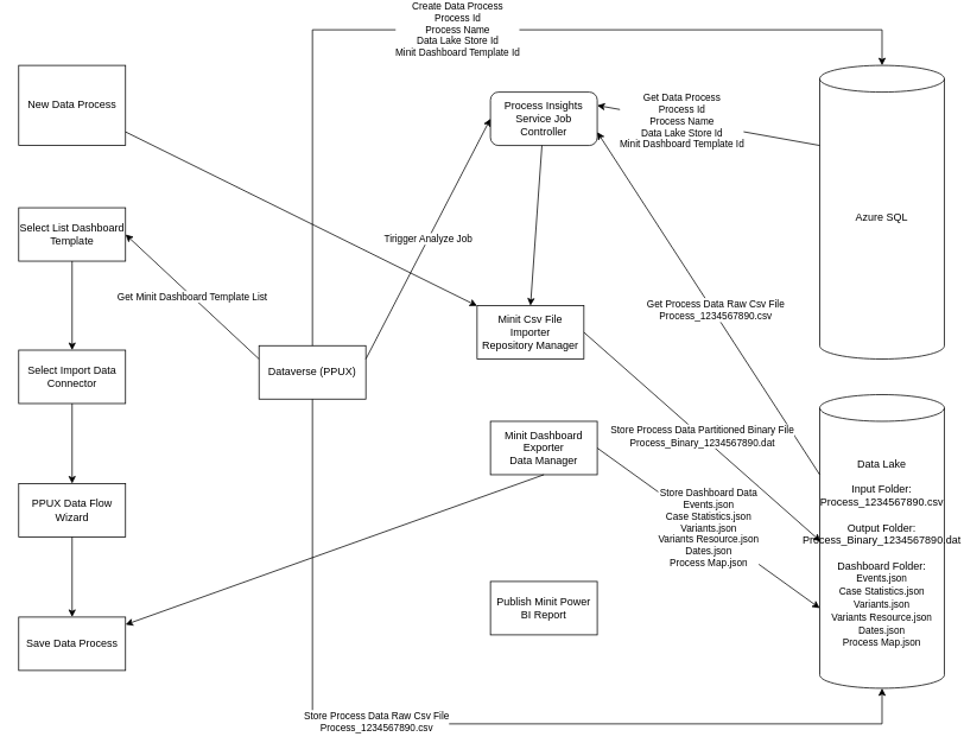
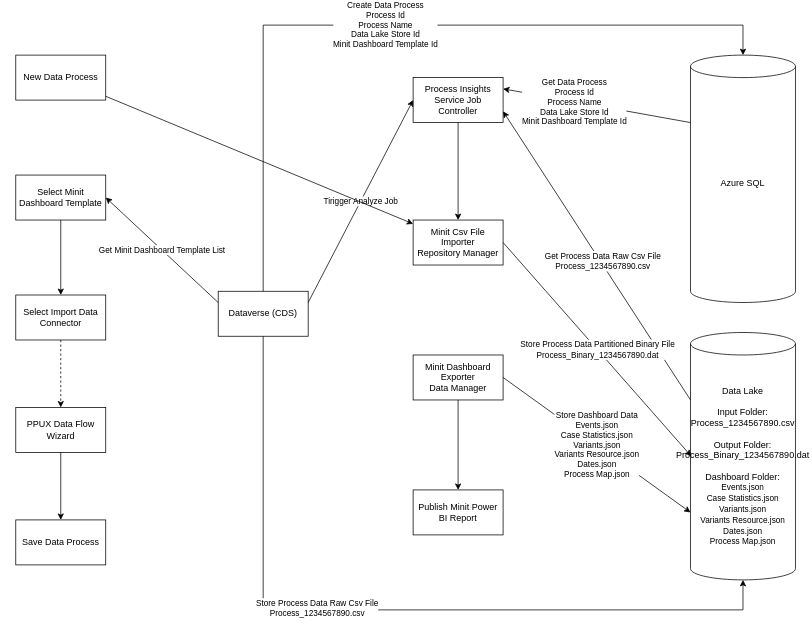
  <mxCell id="0" />
  <mxCell id="1" parent="0" />
  <mxCell id="2" value="PPUX Data Flow Wizard" style="rounded=0;whiteSpace=wrap;html=1;" vertex="1" parent="1"><mxGeometry x="20" y="530" width="120" height="60" as="geometry" /></mxCell>
- <mxCell id="3" value="Dataverse (PPUX)" style="rounded=0;whiteSpace=wrap;html=1;" vertex="1" parent="1"><mxGeometry x="290" y="375" width="120" height="60" as="geometry" /></mxCell>
+ <mxCell id="3" value="Dataverse (CDS)" style="rounded=0;whiteSpace=wrap;html=1;" vertex="1" parent="1"><mxGeometry x="290" y="375" width="120" height="60" as="geometry" /></mxCell>
  <mxCell id="4" value="Data Lake&lt;br&gt;&lt;br&gt;Input Folder:&lt;br&gt;Process_1234567890.csv&lt;br&gt;&lt;br&gt;Output Folder:&lt;br&gt;Process_Binary_1234567890.dat&lt;br&gt;&lt;br&gt;Dashboard Folder:&lt;br&gt;&lt;span style=&quot;font-size: 11px; background-color: rgb(255, 255, 255);&quot;&gt;Events.json&lt;/span&gt;&lt;br style=&quot;font-size: 11px;&quot;&gt;&lt;span style=&quot;font-size: 11px; background-color: rgb(255, 255, 255);&quot;&gt;Case Statistics.json&lt;/span&gt;&lt;br style=&quot;font-size: 11px;&quot;&gt;&lt;span style=&quot;font-size: 11px; background-color: rgb(255, 255, 255);&quot;&gt;Variants.json&lt;/span&gt;&lt;br style=&quot;font-size: 11px;&quot;&gt;&lt;span style=&quot;font-size: 11px; background-color: rgb(255, 255, 255);&quot;&gt;Variants Resource.json&lt;/span&gt;&lt;br style=&quot;font-size: 11px;&quot;&gt;&lt;span style=&quot;font-size: 11px; background-color: rgb(255, 255, 255);&quot;&gt;Dates.json&lt;/span&gt;&lt;br style=&quot;font-size: 11px;&quot;&gt;&lt;span style=&quot;font-size: 11px; background-color: rgb(255, 255, 255);&quot;&gt;Process Map.json&lt;/span&gt;" style="shape=cylinder3;whiteSpace=wrap;html=1;boundedLbl=1;backgroundOutline=1;size=15;" vertex="1" parent="1"><mxGeometry x="920" y="430" width="140" height="330" as="geometry" /></mxCell>
  <mxCell id="5" value="Azure SQL&lt;br&gt;&lt;br&gt;" style="shape=cylinder3;whiteSpace=wrap;html=1;boundedLbl=1;backgroundOutline=1;size=15;" vertex="1" parent="1"><mxGeometry x="920" y="60" width="140" height="330" as="geometry" /></mxCell>
  <mxCell id="6" value="Create Data Process&lt;br&gt;Process Id&lt;br&gt;Process Name&lt;br&gt;Data Lake Store Id&lt;br&gt;Minit Dashboard Template Id" style="endArrow=classic;html=1;rounded=0;entryX=0.5;entryY=0;entryDx=0;entryDy=0;entryPerimeter=0;exitX=0.5;exitY=0;exitDx=0;exitDy=0;edgeStyle=orthogonalEdgeStyle;" edge="1" parent="1" source="3" target="5"><mxGeometry width="50" height="50" relative="1" as="geometry"><mxPoint x="530" y="140" as="sourcePoint" /><mxPoint x="580" y="90" as="targetPoint" /><Array as="points"><mxPoint x="350" y="20" /><mxPoint x="990" y="20" /></Array></mxGeometry></mxCell>
  <mxCell id="7" value="" style="endArrow=classic;html=1;rounded=0;entryX=0.5;entryY=1;entryDx=0;entryDy=0;entryPerimeter=0;exitX=0.5;exitY=1;exitDx=0;exitDy=0;edgeStyle=orthogonalEdgeStyle;" edge="1" parent="1" source="3" target="4"><mxGeometry width="50" height="50" relative="1" as="geometry"><mxPoint x="390" y="40" as="sourcePoint" /><mxPoint x="540" y="320" as="targetPoint" /><Array as="points"><mxPoint x="350" y="800" /><mxPoint x="990" y="800" /></Array></mxGeometry></mxCell>
  <mxCell id="8" value="Store Process Data Raw Csv File&lt;br&gt;Process_1234567890.csv" style="edgeLabel;html=1;align=center;verticalAlign=middle;resizable=0;points=[];" vertex="1" connectable="0" parent="7"><mxGeometry x="-0.167" y="3" relative="1" as="geometry"><mxPoint x="1" as="offset" /></mxGeometry></mxCell>
- <mxCell id="9" value="Process Insights Service Job Controller" style="whiteSpace=wrap;html=1;rounded=1;" vertex="1" parent="1"><mxGeometry x="550" y="90" width="120" height="60" as="geometry" /></mxCell>
+ <mxCell id="9" value="Process Insights Service Job Controller" style="rounded=0;whiteSpace=wrap;html=1;" vertex="1" parent="1"><mxGeometry x="550" y="90" width="120" height="60" as="geometry" /></mxCell>
  <mxCell id="10" value="Tirigger Analyze Job" style="endArrow=classic;html=1;rounded=0;entryX=0;entryY=0.5;entryDx=0;entryDy=0;exitX=1;exitY=0.25;exitDx=0;exitDy=0;" edge="1" parent="1" source="3" target="9"><mxGeometry width="50" height="50" relative="1" as="geometry"><mxPoint x="370" y="170" as="sourcePoint" /><mxPoint x="420" y="120" as="targetPoint" /></mxGeometry></mxCell>
- <mxCell id="11" value="Minit Csv File Importer&lt;br&gt;Repository Manager" style="rounded=0;whiteSpace=wrap;html=1;" vertex="1" parent="1"><mxGeometry x="535" y="330" width="120" height="60" as="geometry" /></mxCell>
+ <mxCell id="11" value="Minit Csv File Importer&lt;br&gt;Repository Manager" style="rounded=0;whiteSpace=wrap;html=1;" vertex="1" parent="1"><mxGeometry x="550" y="280" width="120" height="60" as="geometry" /></mxCell>
  <mxCell id="12" value="" style="endArrow=classic;html=1;rounded=0;entryX=0.5;entryY=0;entryDx=0;entryDy=0;" edge="1" parent="1" source="9" target="11"><mxGeometry width="50" height="50" relative="1" as="geometry"><mxPoint x="440" y="360" as="sourcePoint" /><mxPoint x="490" y="310" as="targetPoint" /></mxGeometry></mxCell>
  <mxCell id="13" value="" style="endArrow=classic;html=1;rounded=0;entryX=1;entryY=0.75;entryDx=0;entryDy=0;exitX=0;exitY=0;exitDx=0;exitDy=90;exitPerimeter=0;" edge="1" parent="1" source="4" target="9"><mxGeometry width="50" height="50" relative="1" as="geometry"><mxPoint x="710" y="560" as="sourcePoint" /><mxPoint x="760" y="510" as="targetPoint" /></mxGeometry></mxCell>
  <mxCell id="14" value="Get Process Data Raw Csv File&lt;br&gt;Process_1234567890.csv" style="edgeLabel;html=1;align=center;verticalAlign=middle;resizable=0;points=[];" vertex="1" connectable="0" parent="13"><mxGeometry x="-0.043" y="-1" relative="1" as="geometry"><mxPoint x="1" as="offset" /></mxGeometry></mxCell>
  <mxCell id="15" value="Select Import Data Connector" style="rounded=0;whiteSpace=wrap;html=1;" vertex="1" parent="1"><mxGeometry x="20" y="380" width="120" height="60" as="geometry" /></mxCell>
- <mxCell id="16" value="" style="endArrow=classic;html=1;rounded=0;entryX=0.5;entryY=0;entryDx=0;entryDy=0;" edge="1" parent="1" source="15" target="2"><mxGeometry width="50" height="50" relative="1" as="geometry"><mxPoint x="90" y="140" as="sourcePoint" /><mxPoint x="130" y="210" as="targetPoint" /></mxGeometry></mxCell>
- <mxCell id="17" value="New Data Process" style="rounded=0;whiteSpace=wrap;html=1;" vertex="1" parent="1"><mxGeometry x="20" y="60" width="120" height="90" as="geometry" /></mxCell>
- <mxCell id="18" value="Select List Dashboard Template" style="rounded=0;whiteSpace=wrap;html=1;" vertex="1" parent="1"><mxGeometry x="20" y="220" width="120" height="60" as="geometry" /></mxCell>
+ <mxCell id="16" value="" style="endArrow=classic;html=1;rounded=0;entryX=0.5;entryY=0;entryDx=0;entryDy=0;dashed=1;" edge="1" parent="1" source="15" target="2"><mxGeometry width="50" height="50" relative="1" as="geometry"><mxPoint x="90" y="140" as="sourcePoint" /><mxPoint x="130" y="210" as="targetPoint" /></mxGeometry></mxCell>
+ <mxCell id="17" value="New Data Process" style="rounded=0;whiteSpace=wrap;html=1;" vertex="1" parent="1"><mxGeometry x="20" y="60" width="120" height="60" as="geometry" /></mxCell>
+ <mxCell id="18" value="Select Minit Dashboard Template" style="rounded=0;whiteSpace=wrap;html=1;" vertex="1" parent="1"><mxGeometry x="20" y="220" width="120" height="60" as="geometry" /></mxCell>
  <mxCell id="19" value="" style="endArrow=classic;html=1;rounded=0;" edge="1" parent="1" source="17" target="11"><mxGeometry width="50" height="50" relative="1" as="geometry"><mxPoint x="250" y="315" as="sourcePoint" /><mxPoint x="160" y="90" as="targetPoint" /></mxGeometry></mxCell>
  <mxCell id="20" value="" style="endArrow=classic;html=1;rounded=0;entryX=0.5;entryY=0;entryDx=0;entryDy=0;exitX=0.5;exitY=1;exitDx=0;exitDy=0;" edge="1" parent="1" source="18" target="15"><mxGeometry width="50" height="50" relative="1" as="geometry"><mxPoint x="260" y="500" as="sourcePoint" /><mxPoint x="260" y="415" as="targetPoint" /></mxGeometry></mxCell>
  <mxCell id="21" value="Get Minit Dashboard Template List" style="endArrow=classic;html=1;rounded=0;entryX=1;entryY=0.5;entryDx=0;entryDy=0;exitX=0;exitY=0.25;exitDx=0;exitDy=0;" edge="1" parent="1" source="3" target="18"><mxGeometry width="50" height="50" relative="1" as="geometry"><mxPoint x="100" y="415" as="sourcePoint" /><mxPoint x="100" y="330" as="targetPoint" /></mxGeometry></mxCell>
  <mxCell id="22" value="" style="endArrow=classic;html=1;rounded=0;entryX=1;entryY=0.25;entryDx=0;entryDy=0;exitX=0;exitY=0;exitDx=0;exitDy=90;exitPerimeter=0;" edge="1" parent="1" source="5" target="9"><mxGeometry width="50" height="50" relative="1" as="geometry"><mxPoint x="500" y="270" as="sourcePoint" /><mxPoint x="500" y="380" as="targetPoint" /></mxGeometry></mxCell>
  <mxCell id="23" value="Get Data Process&lt;br&gt;Process Id&lt;br&gt;Process Name&lt;br&gt;Data Lake Store Id&lt;br&gt;Minit Dashboard Template Id" style="edgeLabel;html=1;align=center;verticalAlign=middle;resizable=0;points=[];" vertex="1" connectable="0" parent="22"><mxGeometry x="0.243" relative="1" as="geometry"><mxPoint as="offset" /></mxGeometry></mxCell>
  <mxCell id="24" value="Store Process Data Partitioned Binary File&lt;br&gt;Process_Binary_1234567890.dat" style="endArrow=classic;html=1;rounded=0;entryX=0;entryY=0.5;entryDx=0;entryDy=0;entryPerimeter=0;exitX=1;exitY=0.5;exitDx=0;exitDy=0;" edge="1" parent="1" source="11"><mxGeometry width="50" height="50" relative="1" as="geometry"><mxPoint x="551" y="470" as="sourcePoint" /><mxPoint x="921" y="595" as="targetPoint" /></mxGeometry></mxCell>
  <mxCell id="25" value="Minit Dashboard Exporter&lt;br&gt;Data Manager" style="rounded=0;whiteSpace=wrap;html=1;" vertex="1" parent="1"><mxGeometry x="550" y="460" width="120" height="60" as="geometry" /></mxCell>
  <mxCell id="26" value="Store Dashboard Data&lt;br&gt;Events.json&lt;br&gt;Case Statistics.json&lt;br&gt;Variants.json&lt;br&gt;Variants Resource.json&lt;br&gt;Dates.json&lt;br&gt;Process Map.json" style="endArrow=classic;html=1;rounded=0;exitX=1;exitY=0.5;exitDx=0;exitDy=0;entryX=0;entryY=0;entryDx=0;entryDy=240;entryPerimeter=0;" edge="1" parent="1" source="25" target="4"><mxGeometry width="50" height="50" relative="1" as="geometry"><mxPoint x="560" y="505" as="sourcePoint" /><mxPoint x="900" y="710" as="targetPoint" /></mxGeometry></mxCell>
  <mxCell id="27" value="Publish Minit Power BI Report" style="rounded=0;whiteSpace=wrap;html=1;" vertex="1" parent="1"><mxGeometry x="550" y="640" width="120" height="60" as="geometry" /></mxCell>
- <mxCell id="28" value="" style="endArrow=classic;html=1;rounded=0;exitX=0.5;exitY=1;exitDx=0;exitDy=0;" edge="1" parent="1" source="25" target="29"><mxGeometry width="50" height="50" relative="1" as="geometry"><mxPoint x="620" y="355" as="sourcePoint" /><mxPoint x="620" y="430" as="targetPoint" /></mxGeometry></mxCell>
+ <mxCell id="28" value="" style="endArrow=classic;html=1;rounded=0;exitX=0.5;exitY=1;exitDx=0;exitDy=0;" edge="1" parent="1" source="25" target="27"><mxGeometry width="50" height="50" relative="1" as="geometry"><mxPoint x="620" y="355" as="sourcePoint" /><mxPoint x="620" y="430" as="targetPoint" /></mxGeometry></mxCell>
  <mxCell id="29" value="Save Data Process" style="rounded=0;whiteSpace=wrap;html=1;" vertex="1" parent="1"><mxGeometry x="20" y="680" width="120" height="60" as="geometry" /></mxCell>
  <mxCell id="30" value="" style="endArrow=classic;html=1;rounded=0;exitX=0.5;exitY=1;exitDx=0;exitDy=0;" edge="1" parent="1" source="2" target="29"><mxGeometry width="50" height="50" relative="1" as="geometry"><mxPoint x="90" y="450" as="sourcePoint" /><mxPoint x="90" y="540" as="targetPoint" /></mxGeometry></mxCell>
